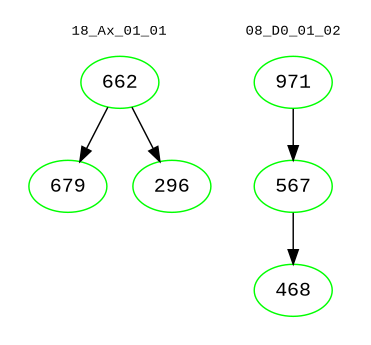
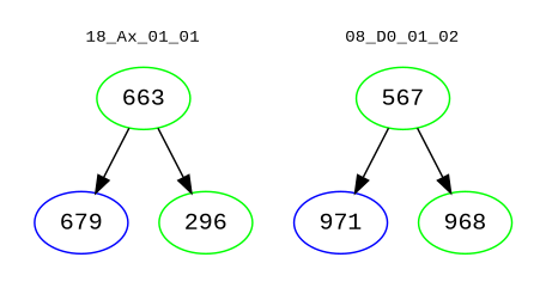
  digraph {
    fontname="Liberation Mono"
    node [color=green fontname="Liberation Mono"]
    edge [color=black fontname="Liberation Mono"]
-   n1 [label=662]
-   n2 [label=679]
+   n1 [label=663]
+   n2 [color=blue label=679]
    n3 [label=296]
    n4 [label=567]
-   n5 [label=971]
-   n6 [label=468]
+   n5 [color=blue label=971]
+   n6 [label=968]
    subgraph cluster_1 {
      color=white
      fontsize=10
      label="18_Ax_01_01"
      n1
      n2
      n3
    }
    subgraph cluster_2 {
      color=white
      fontsize=10
      label="08_D0_01_02"
      n4
      n5
      n6
    }
    n1 -> n2
    n1 -> n3
-   n5 -> n4
+   n4 -> n5
    n4 -> n6
  }
